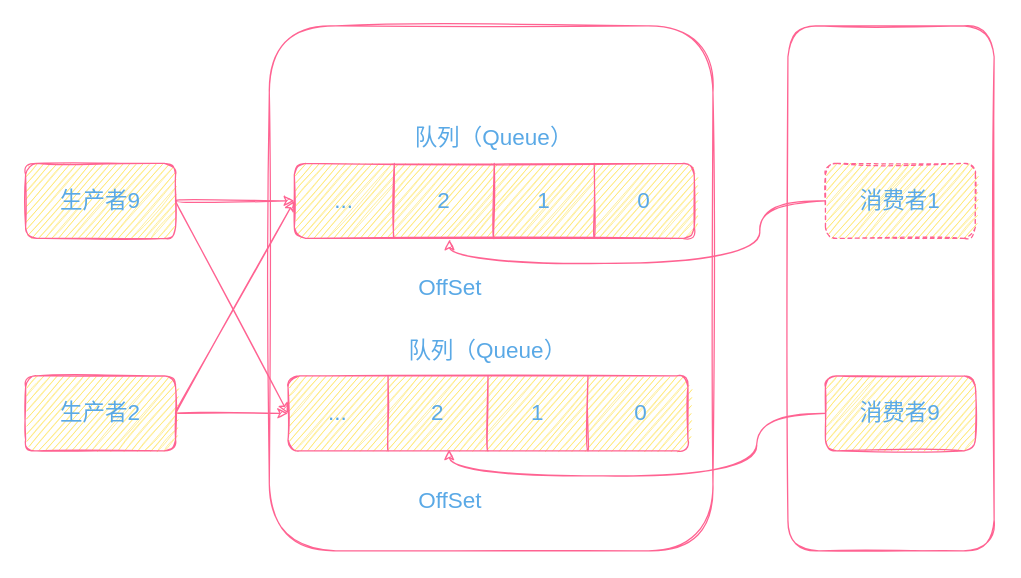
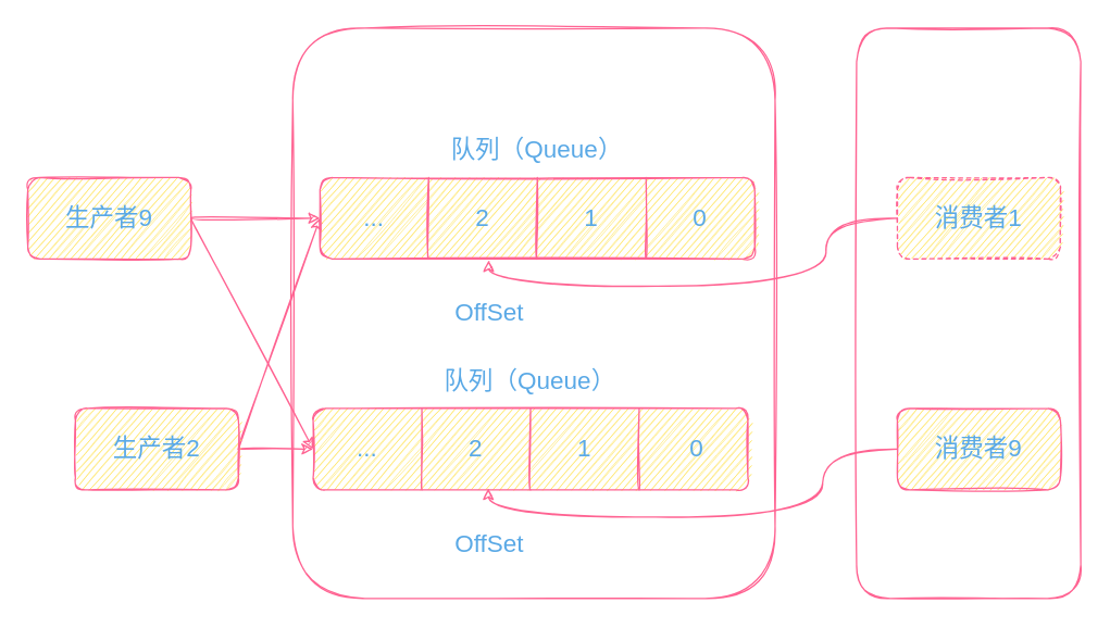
  <mxCell id="0" />
  <mxCell id="1" parent="0" />
  <mxCell id="2" value="" style="whiteSpace=wrap;html=1;fillColor=none;fontSize=18;strokeColor=#FF6392;fontColor=#5AA9E6;sketch=1;rounded=1;" vertex="1" parent="1"><mxGeometry x="215" y="20" width="355" height="420" as="geometry" /></mxCell>
  <mxCell id="3" value="" style="whiteSpace=wrap;html=1;fillColor=none;fontSize=18;strokeColor=#FF6392;fontColor=#5AA9E6;sketch=1;rounded=1;" vertex="1" parent="1"><mxGeometry x="630" y="20" width="165" height="420" as="geometry" /></mxCell>
  <mxCell id="4" style="edgeStyle=orthogonalEdgeStyle;orthogonalLoop=1;jettySize=auto;html=1;entryX=0;entryY=0.5;entryDx=0;entryDy=0;fontSize=18;strokeColor=#FF6392;fontColor=#5AA9E6;sketch=1;curved=1;" edge="1" parent="1" source="6" target="21"><mxGeometry relative="1" as="geometry" /></mxCell>
  <mxCell id="5" style="edgeStyle=none;orthogonalLoop=1;jettySize=auto;html=1;exitX=1;exitY=0.5;exitDx=0;exitDy=0;entryX=0;entryY=0.5;entryDx=0;entryDy=0;fontSize=18;strokeColor=#FF6392;fontColor=#5AA9E6;sketch=1;curved=1;" edge="1" parent="1" source="6" target="11"><mxGeometry relative="1" as="geometry" /></mxCell>
  <mxCell id="6" value="生产者9" style="whiteSpace=wrap;html=1;fontSize=18;fillColor=#FFE45E;strokeColor=#FF6392;fontColor=#5AA9E6;sketch=1;rounded=1;" vertex="1" parent="1"><mxGeometry x="20" y="130" width="120" height="60" as="geometry" /></mxCell>
  <mxCell id="7" style="orthogonalLoop=1;jettySize=auto;html=1;entryX=0;entryY=0.5;entryDx=0;entryDy=0;exitX=1;exitY=0.5;exitDx=0;exitDy=0;fontSize=18;strokeColor=#FF6392;fontColor=#5AA9E6;sketch=1;curved=1;" edge="1" parent="1" source="9" target="21"><mxGeometry relative="1" as="geometry" /></mxCell>
  <mxCell id="8" style="edgeStyle=none;orthogonalLoop=1;jettySize=auto;html=1;exitX=1;exitY=0.5;exitDx=0;exitDy=0;entryX=0;entryY=0.5;entryDx=0;entryDy=0;fontSize=18;strokeColor=#FF6392;fontColor=#5AA9E6;sketch=1;curved=1;" edge="1" parent="1" source="9" target="11"><mxGeometry relative="1" as="geometry" /></mxCell>
- <mxCell id="9" value="生产者2" style="whiteSpace=wrap;html=1;fontSize=18;fillColor=#FFE45E;strokeColor=#FF6392;fontColor=#5AA9E6;sketch=1;rounded=1;" vertex="1" parent="1"><mxGeometry x="20" y="300" width="120" height="60" as="geometry" /></mxCell>
+ <mxCell id="9" value="生产者2" style="whiteSpace=wrap;html=1;fontSize=18;fillColor=#FFE45E;strokeColor=#FF6392;fontColor=#5AA9E6;sketch=1;rounded=1;" vertex="1" parent="1"><mxGeometry x="55" y="300" width="120" height="60" as="geometry" /></mxCell>
  <mxCell id="10" value="" style="group;fontSize=18;fontColor=#5AA9E6;sketch=1;rounded=1;" vertex="1" connectable="0" parent="1"><mxGeometry x="230" y="270" width="320" height="90" as="geometry" /></mxCell>
  <mxCell id="11" value="" style="whiteSpace=wrap;html=1;fontSize=18;fillColor=#FFE45E;strokeColor=#FF6392;fontColor=#5AA9E6;sketch=1;rounded=1;" vertex="1" parent="10"><mxGeometry y="30" width="320" height="60" as="geometry" /></mxCell>
  <mxCell id="12" value="队列（Queue）" style="text;html=1;strokeColor=none;fillColor=none;align=center;verticalAlign=middle;whiteSpace=wrap;fontSize=18;fontColor=#5AA9E6;sketch=1;rounded=1;" vertex="1" parent="10"><mxGeometry x="90" width="140" height="20" as="geometry" /></mxCell>
  <mxCell id="13" value="" style="endArrow=none;html=1;entryX=0.25;entryY=0;entryDx=0;entryDy=0;exitX=0.25;exitY=1;exitDx=0;exitDy=0;fontSize=18;strokeColor=#FF6392;fontColor=#5AA9E6;sketch=1;curved=1;" edge="1" parent="10" source="11" target="11"><mxGeometry width="50" height="50" relative="1" as="geometry"><mxPoint x="70" y="90" as="sourcePoint" /><mxPoint x="100" y="60" as="targetPoint" /></mxGeometry></mxCell>
  <mxCell id="14" value="" style="endArrow=none;html=1;exitX=0.5;exitY=1;exitDx=0;exitDy=0;fontSize=18;strokeColor=#FF6392;fontColor=#5AA9E6;sketch=1;curved=1;" edge="1" parent="10" source="11"><mxGeometry width="50" height="50" relative="1" as="geometry"><mxPoint x="90" y="100" as="sourcePoint" /><mxPoint x="160" y="30" as="targetPoint" /></mxGeometry></mxCell>
  <mxCell id="15" value="" style="endArrow=none;html=1;exitX=0.75;exitY=1;exitDx=0;exitDy=0;entryX=0.75;entryY=0;entryDx=0;entryDy=0;fontSize=18;strokeColor=#FF6392;fontColor=#5AA9E6;sketch=1;curved=1;" edge="1" parent="10" source="11" target="11"><mxGeometry width="50" height="50" relative="1" as="geometry"><mxPoint x="170" y="100" as="sourcePoint" /><mxPoint x="170" y="40" as="targetPoint" /></mxGeometry></mxCell>
  <mxCell id="16" value="0" style="text;html=1;strokeColor=none;fillColor=none;align=center;verticalAlign=middle;whiteSpace=wrap;fontSize=18;fontColor=#5AA9E6;sketch=1;rounded=1;" vertex="1" parent="10"><mxGeometry x="265" y="50" width="35" height="20" as="geometry" /></mxCell>
  <mxCell id="17" value="1" style="text;html=1;strokeColor=none;fillColor=none;align=center;verticalAlign=middle;whiteSpace=wrap;fontSize=18;fontColor=#5AA9E6;sketch=1;rounded=1;" vertex="1" parent="10"><mxGeometry x="180" y="50" width="40" height="20" as="geometry" /></mxCell>
  <mxCell id="18" value="2" style="text;html=1;strokeColor=none;fillColor=none;align=center;verticalAlign=middle;whiteSpace=wrap;fontSize=18;fontColor=#5AA9E6;sketch=1;rounded=1;" vertex="1" parent="10"><mxGeometry x="100" y="50" width="40" height="20" as="geometry" /></mxCell>
  <mxCell id="19" value="..." style="text;html=1;strokeColor=none;fillColor=none;align=center;verticalAlign=middle;whiteSpace=wrap;fontSize=18;fontColor=#5AA9E6;sketch=1;rounded=1;" vertex="1" parent="10"><mxGeometry x="20" y="50" width="40" height="20" as="geometry" /></mxCell>
  <mxCell id="20" value="" style="group;fontSize=18;fontColor=#5AA9E6;sketch=1;rounded=1;" vertex="1" connectable="0" parent="1"><mxGeometry x="235" y="100" width="320" height="90" as="geometry" /></mxCell>
  <mxCell id="21" value="" style="whiteSpace=wrap;html=1;fontSize=18;fillColor=#FFE45E;strokeColor=#FF6392;fontColor=#5AA9E6;sketch=1;rounded=1;" vertex="1" parent="20"><mxGeometry y="30" width="320" height="60" as="geometry" /></mxCell>
  <mxCell id="22" value="队列（Queue）" style="text;html=1;strokeColor=none;fillColor=none;align=center;verticalAlign=middle;whiteSpace=wrap;fontSize=18;fontColor=#5AA9E6;sketch=1;rounded=1;" vertex="1" parent="20"><mxGeometry x="90" width="140" height="20" as="geometry" /></mxCell>
  <mxCell id="23" value="" style="endArrow=none;html=1;entryX=0.25;entryY=0;entryDx=0;entryDy=0;exitX=0.25;exitY=1;exitDx=0;exitDy=0;fontSize=18;strokeColor=#FF6392;fontColor=#5AA9E6;sketch=1;curved=1;" edge="1" parent="20" source="21" target="21"><mxGeometry width="50" height="50" relative="1" as="geometry"><mxPoint x="70" y="90" as="sourcePoint" /><mxPoint x="100" y="60" as="targetPoint" /></mxGeometry></mxCell>
  <mxCell id="24" value="" style="endArrow=none;html=1;exitX=0.5;exitY=1;exitDx=0;exitDy=0;fontSize=18;strokeColor=#FF6392;fontColor=#5AA9E6;sketch=1;curved=1;" edge="1" parent="20" source="21"><mxGeometry width="50" height="50" relative="1" as="geometry"><mxPoint x="90" y="100" as="sourcePoint" /><mxPoint x="160" y="30" as="targetPoint" /></mxGeometry></mxCell>
  <mxCell id="25" value="" style="endArrow=none;html=1;exitX=0.75;exitY=1;exitDx=0;exitDy=0;entryX=0.75;entryY=0;entryDx=0;entryDy=0;fontSize=18;strokeColor=#FF6392;fontColor=#5AA9E6;sketch=1;curved=1;" edge="1" parent="20" source="21" target="21"><mxGeometry width="50" height="50" relative="1" as="geometry"><mxPoint x="170" y="100" as="sourcePoint" /><mxPoint x="170" y="40" as="targetPoint" /></mxGeometry></mxCell>
  <mxCell id="26" value="0" style="text;html=1;strokeColor=none;fillColor=none;align=center;verticalAlign=middle;whiteSpace=wrap;fontSize=18;fontColor=#5AA9E6;sketch=1;rounded=1;" vertex="1" parent="20"><mxGeometry x="260" y="50" width="40" height="20" as="geometry" /></mxCell>
  <mxCell id="27" value="1" style="text;html=1;strokeColor=none;fillColor=none;align=center;verticalAlign=middle;whiteSpace=wrap;fontSize=18;fontColor=#5AA9E6;sketch=1;rounded=1;" vertex="1" parent="20"><mxGeometry x="180" y="50" width="40" height="20" as="geometry" /></mxCell>
  <mxCell id="28" value="2" style="text;html=1;strokeColor=none;fillColor=none;align=center;verticalAlign=middle;whiteSpace=wrap;fontSize=18;fontColor=#5AA9E6;sketch=1;rounded=1;" vertex="1" parent="20"><mxGeometry x="100" y="50" width="40" height="20" as="geometry" /></mxCell>
  <mxCell id="29" value="..." style="text;html=1;strokeColor=none;fillColor=none;align=center;verticalAlign=middle;whiteSpace=wrap;fontSize=18;fontColor=#5AA9E6;sketch=1;rounded=1;" vertex="1" parent="20"><mxGeometry x="20" y="50" width="40" height="20" as="geometry" /></mxCell>
  <mxCell id="30" style="edgeStyle=orthogonalEdgeStyle;orthogonalLoop=1;jettySize=auto;html=1;entryX=0.388;entryY=1.017;entryDx=0;entryDy=0;entryPerimeter=0;fontSize=18;strokeColor=#FF6392;fontColor=#5AA9E6;sketch=1;curved=1;" edge="1" parent="1" source="31" target="21"><mxGeometry relative="1" as="geometry" /></mxCell>
  <mxCell id="31" value="消费者1" style="whiteSpace=wrap;html=1;fontSize=18;fillColor=#FFE45E;strokeColor=#FF6392;fontColor=#5AA9E6;sketch=1;rounded=1;dashed=1;" vertex="1" parent="1"><mxGeometry x="660" y="130" width="120" height="60" as="geometry" /></mxCell>
  <mxCell id="32" style="edgeStyle=orthogonalEdgeStyle;orthogonalLoop=1;jettySize=auto;html=1;exitX=0;exitY=0.5;exitDx=0;exitDy=0;entryX=0.403;entryY=0.983;entryDx=0;entryDy=0;entryPerimeter=0;fontSize=18;strokeColor=#FF6392;fontColor=#5AA9E6;sketch=1;curved=1;" edge="1" parent="1" source="33" target="11"><mxGeometry relative="1" as="geometry" /></mxCell>
  <mxCell id="33" value="消费者9" style="whiteSpace=wrap;html=1;fontSize=18;fillColor=#FFE45E;strokeColor=#FF6392;fontColor=#5AA9E6;sketch=1;rounded=1;" vertex="1" parent="1"><mxGeometry x="660" y="300" width="120" height="60" as="geometry" /></mxCell>
  <mxCell id="34" value="OffSet" style="text;html=1;strokeColor=none;fillColor=none;align=center;verticalAlign=middle;whiteSpace=wrap;fontSize=18;fontColor=#5AA9E6;sketch=1;rounded=1;" vertex="1" parent="1"><mxGeometry x="340" y="220" width="40" height="20" as="geometry" /></mxCell>
  <mxCell id="35" value="OffSet" style="text;html=1;strokeColor=none;fillColor=none;align=center;verticalAlign=middle;whiteSpace=wrap;fontSize=18;fontColor=#5AA9E6;sketch=1;rounded=1;" vertex="1" parent="1"><mxGeometry x="340" y="390" width="40" height="20" as="geometry" /></mxCell>
